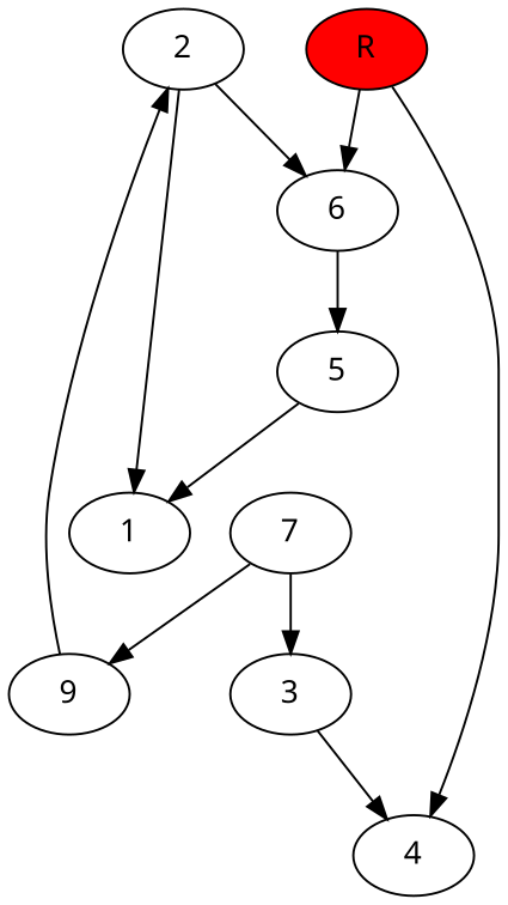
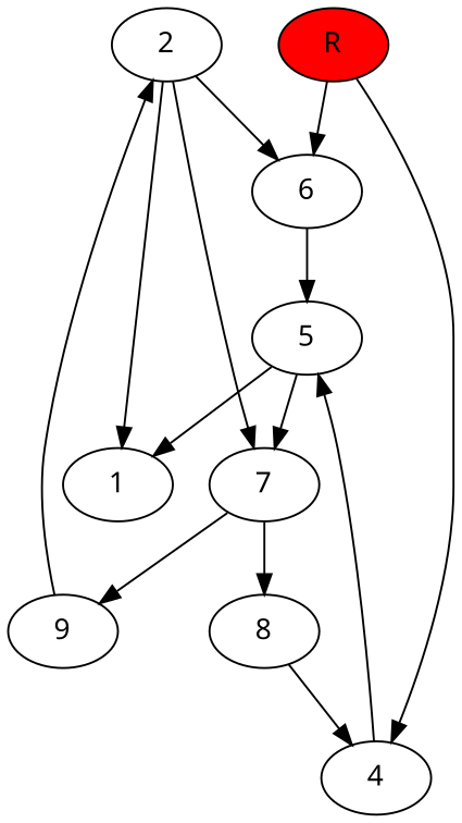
  digraph {
    fontname="Noto Sans"
    node [fontname="Noto Sans"]
    edge [fontname="Noto Sans"]
    2
    1
    6
    7
    5
-   3
+   3 [label=8]
    9
    4
    R [fillcolor="#ff0000" style=filled]
    2 -> 1
    2 -> 6
+   2 -> 7
    6 -> 5
    7 -> 3
    7 -> 9
    5 -> 1
+   5 -> 7
    3 -> 4
    9 -> 2
+   4 -> 5
    R -> 6
    R -> 4
  }
